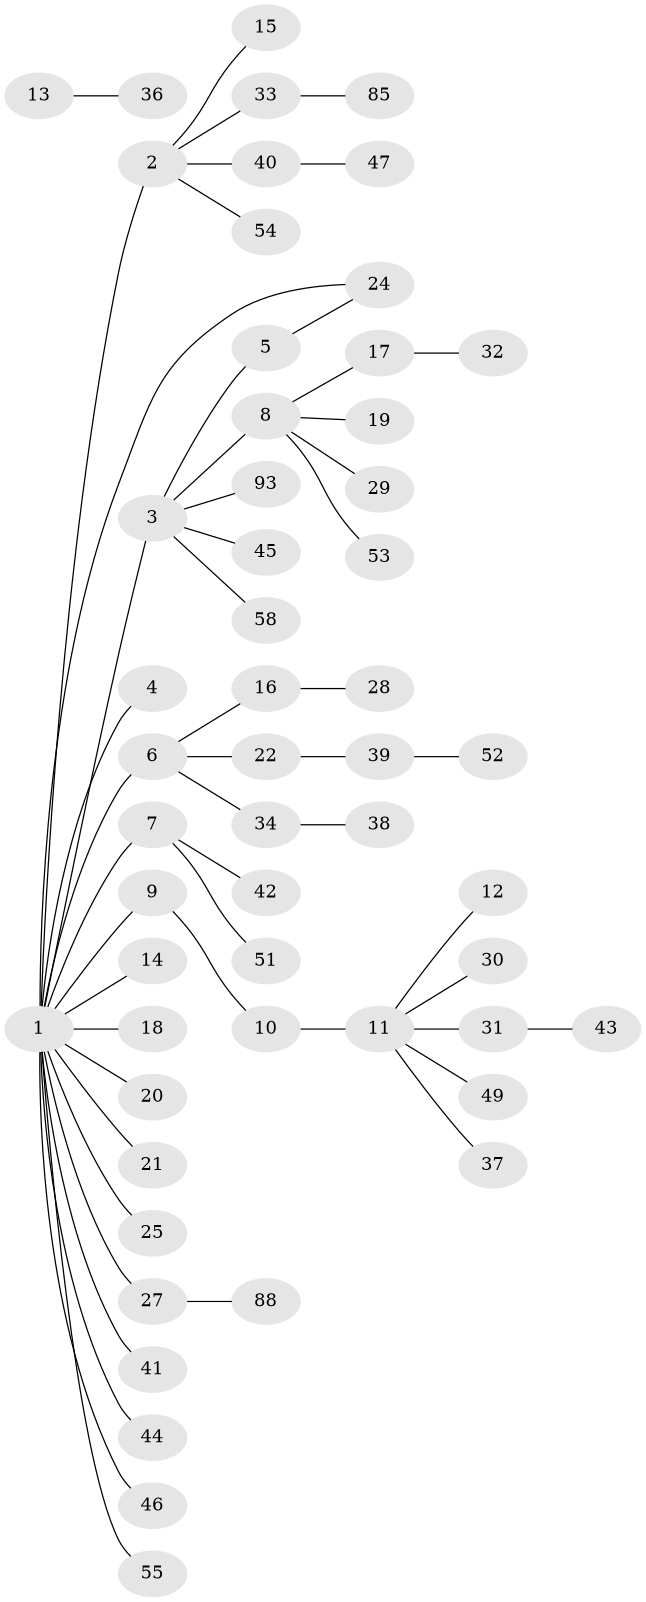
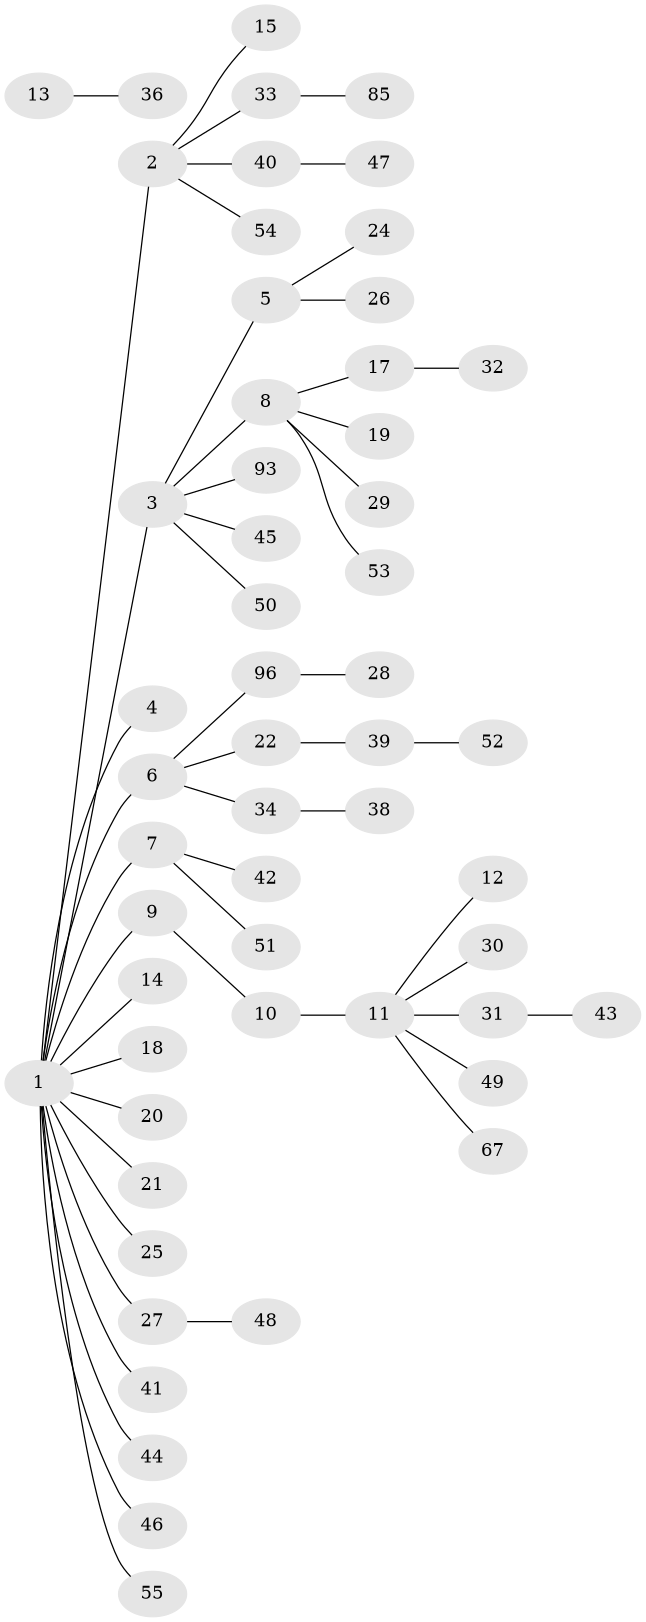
  graph {
    rankdir=LR
    node [color=gray90 style=filled]
    1
    2
    3
    4
    6
    7
    9
    14
    18
    20
    21
    24
    25
    27
    41
    44
    46
    55
    15
    33
    40
    54
    5
    8
    n25 [label=93]
    45
-   50 [label=58]
-   16
+   50
+   16 [label=96]
    22
    34
    42
    51
    10
-   48 [label=88]
+   48
    n35 [label=85]
    47
+   26
    17
    19
    29
    53
    13
    36
    28
    39
    38
    32
    11
    12
    30
    31
    49
-   37
+   37 [label=67]
    43
    52
    1 -- 2
    1 -- 3
    1 -- 4
    1 -- 6
    1 -- 7
    1 -- 9
    1 -- 14
    1 -- 18
    1 -- 20
    1 -- 21
-   1 -- 24
    1 -- 25
    1 -- 27
    1 -- 41
    1 -- 44
    1 -- 46
    1 -- 55
    2 -- 15
    2 -- 33
    2 -- 40
    2 -- 54
    3 -- 5
    3 -- 8
    3 -- n25
    3 -- 45
    3 -- 50
    6 -- 16
    6 -- 22
    6 -- 34
    7 -- 42
    7 -- 51
    9 -- 10
    27 -- 48
    33 -- n35
    40 -- 47
    5 -- 24
+   5 -- 26
    8 -- 17
    8 -- 19
    8 -- 29
    8 -- 53
    16 -- 28
    22 -- 39
    34 -- 38
    10 -- 11
    17 -- 32
    13 -- 36
    39 -- 52
    11 -- 12
    11 -- 30
    11 -- 31
    11 -- 49
    11 -- 37
    31 -- 43
  }
